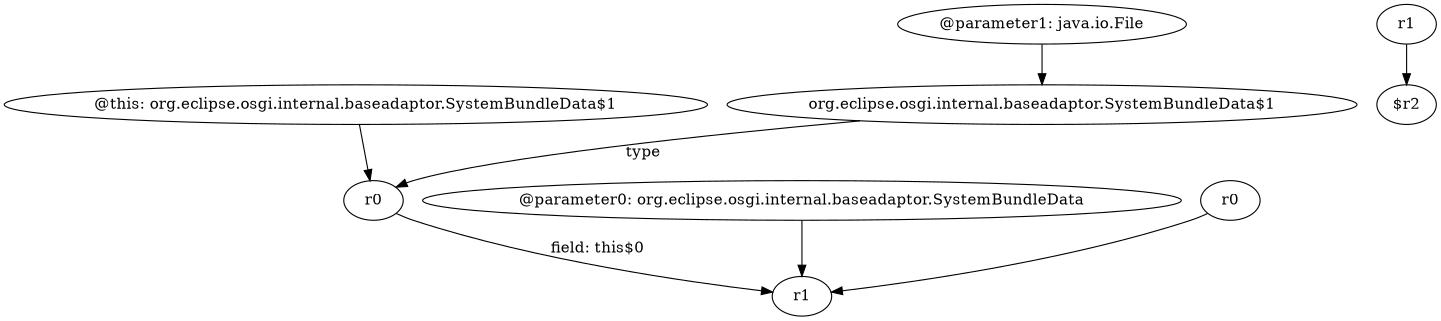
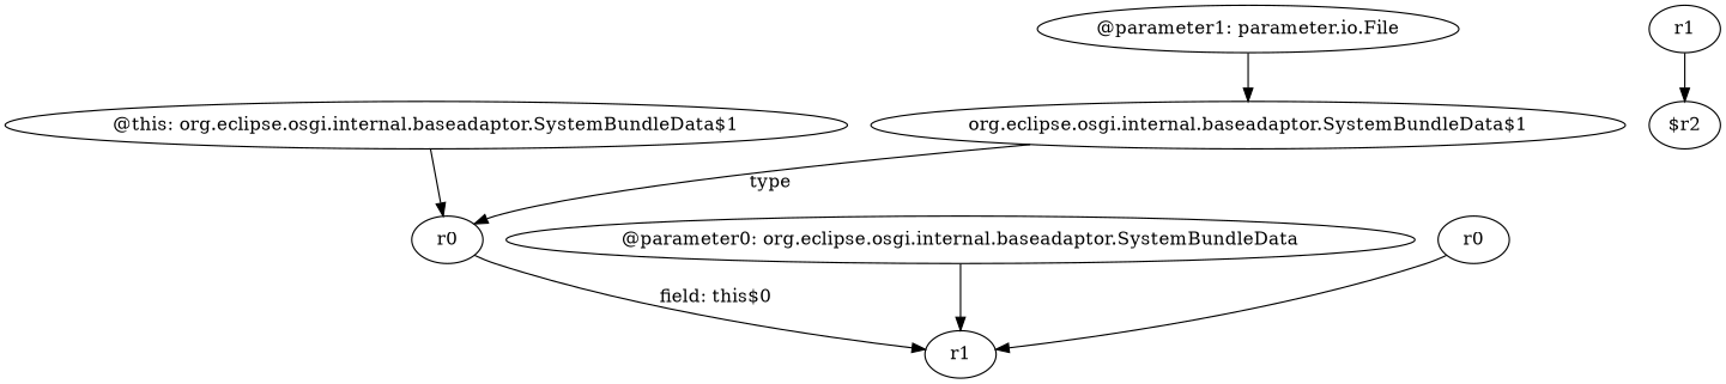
  digraph {
    n1 [label="@this: org.eclipse.osgi.internal.baseadaptor.SystemBundleData$1"]
    n2 [label=r0]
    n3 [label=r1]
    n4 [label="@parameter0: org.eclipse.osgi.internal.baseadaptor.SystemBundleData"]
    n5 [label="org.eclipse.osgi.internal.baseadaptor.SystemBundleData$1"]
    n6 [label=r0]
    n7 [label=r1]
    n8 [label="$r2"]
-   n9 [label="@parameter1: java.io.File"]
+   n9 [label="@parameter1: parameter.io.File"]
    n1 -> n2
    n2 -> n3 [label="field: this$0"]
    n4 -> n3
    n5 -> n2 [label=type]
    n6 -> n3
    n7 -> n8
    n9 -> n5
  }
